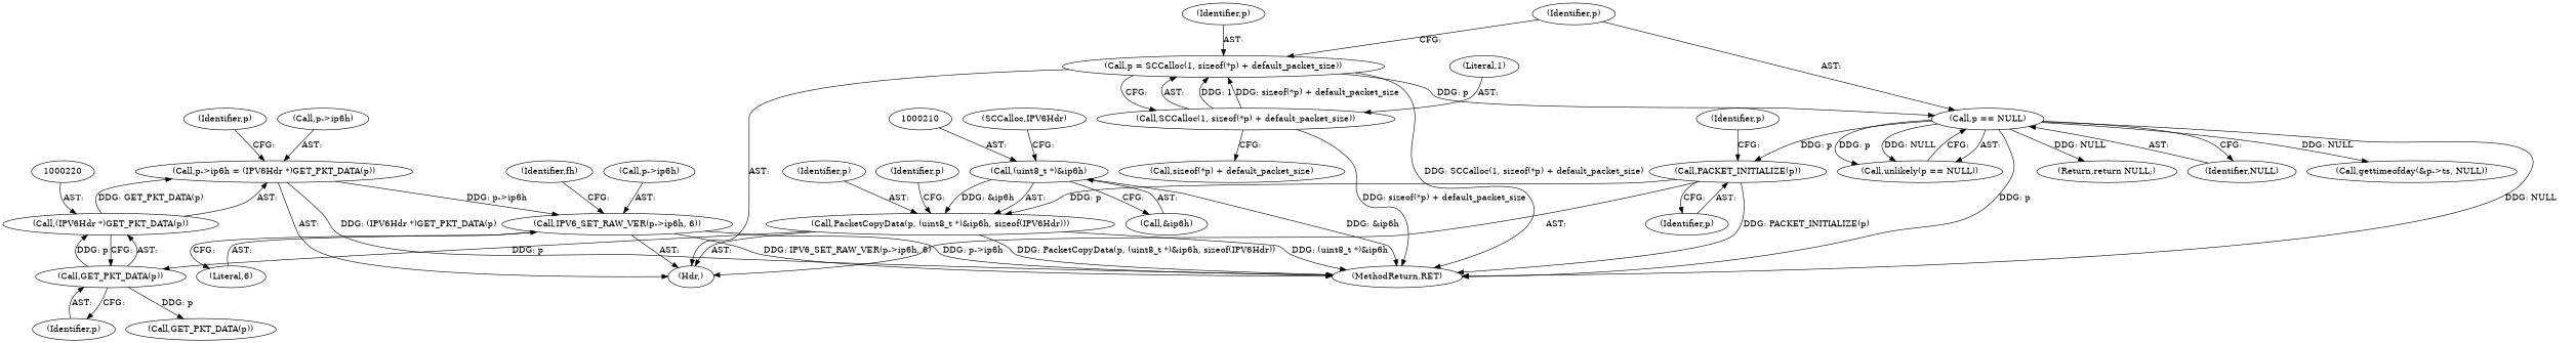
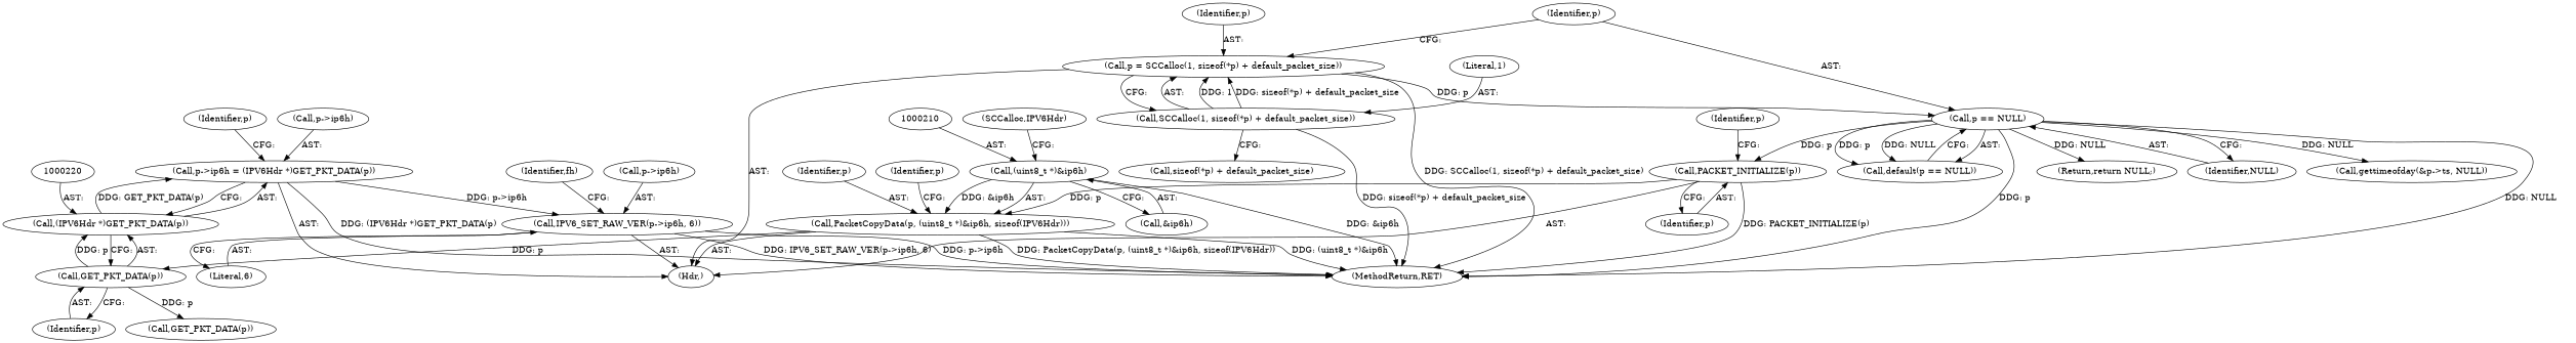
  digraph {
    n1 [label="(Call,IPV6_SET_RAW_VER(p->ip6h, 6))"]
    n2 [label="(Literal,6)"]
    n3 [label="(MethodReturn,RET)"]
    n4 [label="(Hdr,)"]
    n5 [label="(Call,p->ip6h = (IPV6Hdr *)GET_PKT_DATA(p))"]
    n6 [label="(Call,(IPV6Hdr *)GET_PKT_DATA(p))"]
    n7 [label="(Call,GET_PKT_DATA(p))"]
    n8 [label="(Identifier,p)"]
    n9 [label="(Call,GET_PKT_DATA(p))"]
    n10 [label="(Call,PacketCopyData(p, (uint8_t *)&ip6h, sizeof(IPV6Hdr)))"]
    n11 [label="(Call,PACKET_INITIALIZE(p))"]
    n12 [label="(Identifier,p)"]
    n13 [label="(Call,p == NULL)"]
    n14 [label="(Return,return NULL;)"]
    n15 [label="(Identifier,NULL)"]
    n16 [label="(Call,gettimeofday(&p->ts, NULL))"]
-   n17 [label="(Call,unlikely(p == NULL))"]
+   n17 [label="(Call,default(p == NULL))"]
    n18 [label="(Call,p = SCCalloc(1, sizeof(*p) + default_packet_size))"]
    n19 [label="(Call,SCCalloc(1, sizeof(*p) + default_packet_size))"]
    n20 [label="(Call,sizeof(*p) + default_packet_size)"]
    n21 [label="(Call,(uint8_t *)&ip6h)"]
    n22 [label="(Call,&ip6h)"]
    n23 [label="(Identifier,fh)"]
    n24 [label="(SCCalloc,IPV6Hdr)"]
    n25 [label="(Identifier,p)"]
    n26 [label="(Identifier,p)"]
    n27 [label="(Call,p->ip6h)"]
    n28 [label="(Identifier,p)"]
    n29 [label="(Identifier,p)"]
    n30 [label="(Identifier,p)"]
    n31 [label="(Identifier,p)"]
    n32 [label="(Call,p->ip6h)"]
    n33 [label="(Literal,1)"]
    1000220
    1000210
    n1 -> n2 [label="CFG: "]
    n1 -> n3 [label="DDG: IPV6_SET_RAW_VER(p->ip6h, 6)"]
    n1 -> n3 [label="DDG: p->ip6h"]
    n1 -> n4 [label="AST: "]
    n2 -> n1 [label="AST: "]
    n5 -> n1 [label="DDG: p->ip6h"]
    n5 -> n3 [label="DDG: (IPV6Hdr *)GET_PKT_DATA(p)"]
    n5 -> n4 [label="AST: "]
+   n5 -> n6 [label="CFG: "]
    n6 -> n5 [label="AST: "]
    n6 -> n5 [label="DDG: GET_PKT_DATA(p)"]
    n6 -> n7 [label="CFG: "]
    n7 -> n6 [label="AST: "]
    n7 -> n6 [label="DDG: p"]
    n7 -> n8 [label="CFG: "]
    n7 -> n9 [label="DDG: p"]
    n8 -> n7 [label="AST: "]
    n10 -> n3 [label="DDG: (uint8_t *)&ip6h"]
    n10 -> n3 [label="DDG: PacketCopyData(p, (uint8_t *)&ip6h, sizeof(IPV6Hdr))"]
    n10 -> n4 [label="AST: "]
    n10 -> n7 [label="DDG: p"]
    n11 -> n3 [label="DDG: PACKET_INITIALIZE(p)"]
    n11 -> n4 [label="AST: "]
    n11 -> n10 [label="DDG: p"]
    n11 -> n12 [label="CFG: "]
    n12 -> n11 [label="AST: "]
    n13 -> n3 [label="DDG: NULL"]
    n13 -> n3 [label="DDG: p"]
    n13 -> n11 [label="DDG: p"]
    n13 -> n14 [label="DDG: NULL"]
    n13 -> n15 [label="CFG: "]
    n13 -> n16 [label="DDG: NULL"]
    n13 -> n17 [label="AST: "]
    n13 -> n17 [label="DDG: p"]
    n13 -> n17 [label="DDG: NULL"]
    n15 -> n13 [label="AST: "]
    n17 -> n13 [label="CFG: "]
    n18 -> n3 [label="DDG: SCCalloc(1, sizeof(*p) + default_packet_size)"]
    n18 -> n4 [label="AST: "]
    n18 -> n13 [label="DDG: p"]
    n18 -> n19 [label="CFG: "]
    n19 -> n3 [label="DDG: sizeof(*p) + default_packet_size"]
    n19 -> n18 [label="AST: "]
    n19 -> n18 [label="DDG: 1"]
    n19 -> n18 [label="DDG: sizeof(*p) + default_packet_size"]
    n19 -> n20 [label="CFG: "]
    n21 -> n3 [label="DDG: &ip6h"]
    n21 -> n10 [label="AST: "]
    n21 -> n10 [label="DDG: &ip6h"]
    n21 -> n22 [label="CFG: "]
    n22 -> n21 [label="AST: "]
    n23 -> n1 [label="CFG: "]
    n24 -> n21 [label="CFG: "]
    n25 -> n18 [label="AST: "]
    n26 -> n5 [label="CFG: "]
    n27 -> n1 [label="AST: "]
    n28 -> n10 [label="AST: "]
    n29 -> n11 [label="CFG: "]
    n30 -> n13 [label="AST: "]
    n30 -> n18 [label="CFG: "]
    n31 -> n10 [label="CFG: "]
    n32 -> n5 [label="AST: "]
    n33 -> n19 [label="AST: "]
    1000220 -> n6 [label="AST: "]
    1000210 -> n21 [label="AST: "]
  }
